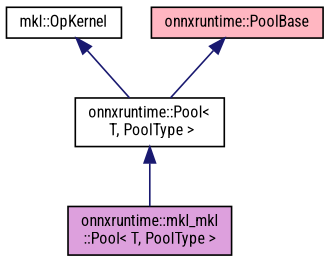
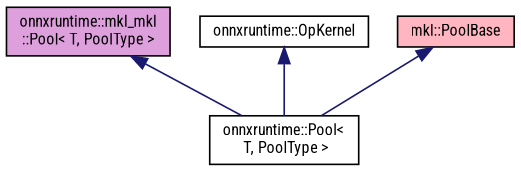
  digraph {
    fontname="Roboto Condensed"
    node [color=black fillcolor=white fontname="Roboto Condensed" fontsize=10 shape=record style=filled]
    edge [color=midnightblue dir=back fontname="Roboto Condensed" fontsize=10 labelfontname=Helvetica labelfontsize=10 style=solid]
    n1 [fillcolor=plum fontcolor=black height=0.2 label="onnxruntime::mkl_mkl\l::Pool\< T, PoolType \>" width=0.4]
    n2 [height=0.2 label="onnxruntime::Pool\<\l T, PoolType \>" width=0.4]
-   n3 [height=0.2 label="mkl::OpKernel" width=0.4]
-   n4 [fillcolor=lightpink height=0.2 label="onnxruntime::PoolBase" width=0.4]
-   n2 -> n1
+   n3 [height=0.2 label="onnxruntime::OpKernel" width=0.4]
+   n4 [fillcolor=lightpink height=0.2 label="mkl::PoolBase" width=0.4]
+   n1 -> n2
    n3 -> n2
    n4 -> n2
  }
